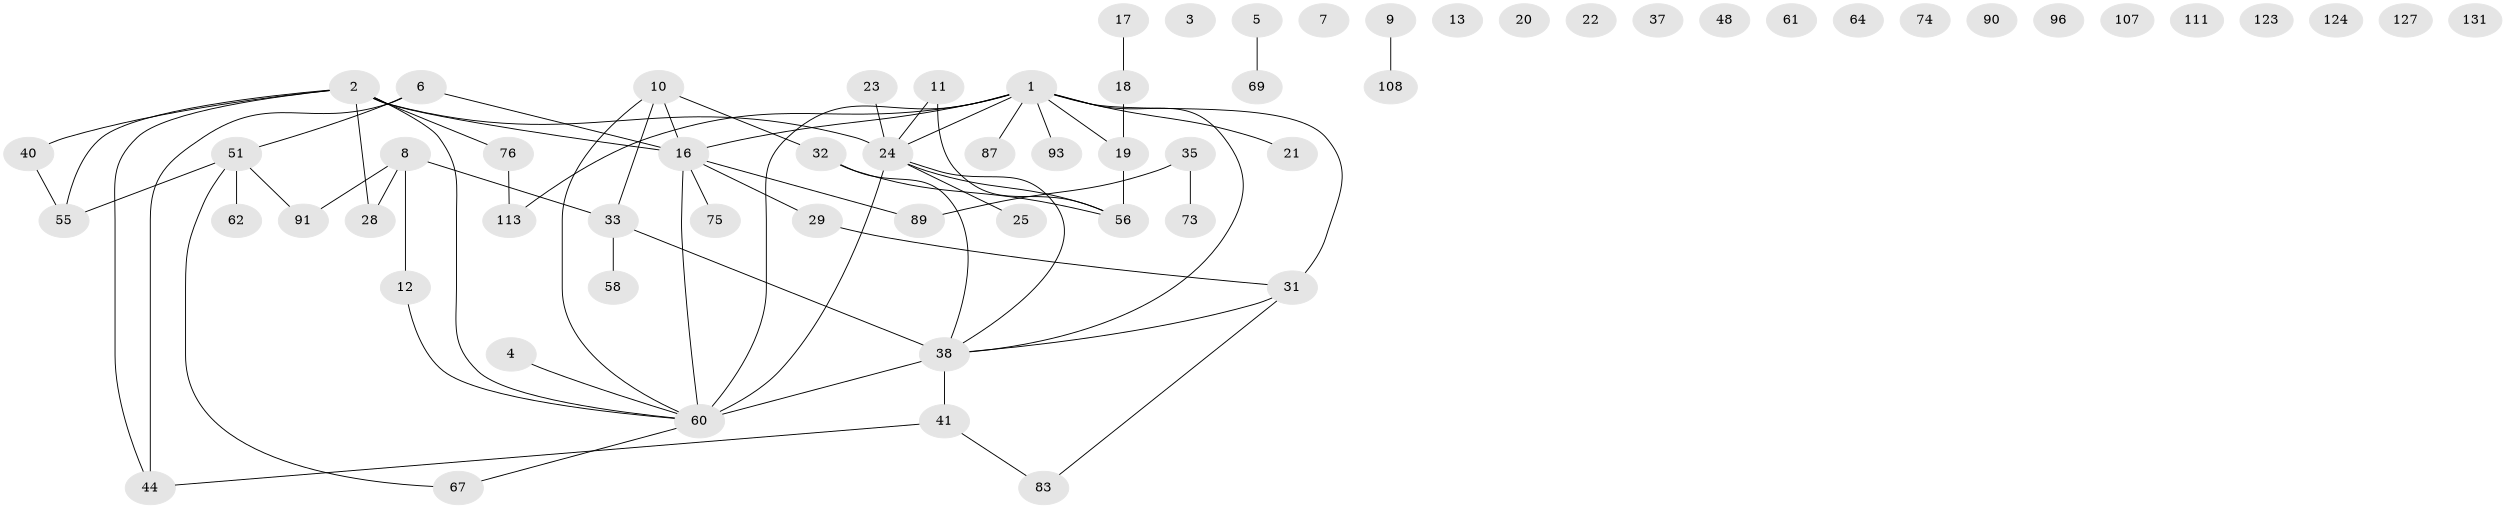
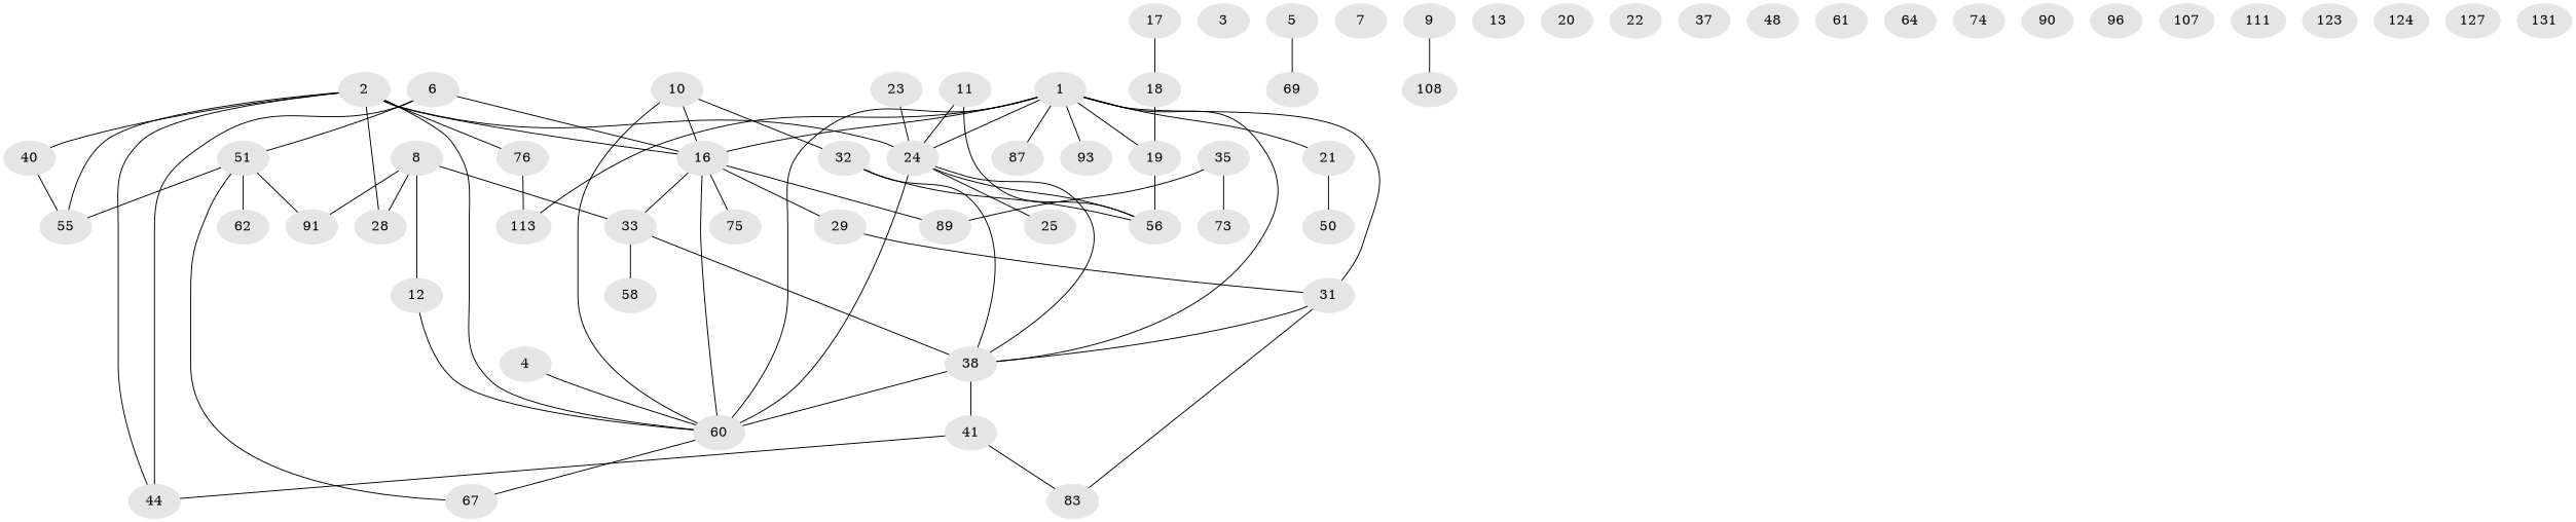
  graph {
    node [color=gray90 style=filled]
    1 [super="+26+14+39"]
    16 [super="+46"]
    19 [super="+49"]
    21
    24 [super="+106+92"]
    31 [super="+71"]
    38 [super="+63+79"]
    60 [super="+102"]
    87
    93
    113 [super="+115"]
    29 [super="+130+101"]
    75
    89 [super="+98"]
    56 [super="+97"]
+   50 [super="+68"]
    25 [super="+72"]
    83 [super="+126"]
    41 [super="+59+66"]
    67
    2 [super="+65"]
    40 [super="+78"]
    44 [super="+45"]
    n24 [label=55 super="+57+81"]
    76
    28 [super="+52"]
    3
    4
    5 [super="+47+110"]
    69 [super="+120"]
    6 [super="+94"]
    51 [super="+55"]
    91
    62
    7
    8 [super="+27+15"]
    12
    33 [super="+88+36+104"]
    58 [super="+114"]
    9 [super="+30"]
    108
    10 [super="+116+77"]
    32 [super="+54"]
    11 [super="+43"]
    13 [super="+112"]
    73 [super="+80"]
    17
    18
    20
    22
    23
    35 [super="+86"]
    37
    48
    61
    64
    74
    90
    96
    107
    111
    123
    124
    127
    131
    1 -- 16
    1 -- 19 [weight=2]
    1 -- 21
    1 -- 24
    1 -- 31
    1 -- 38
    1 -- 60 [weight=2]
    1 -- 87
    1 -- 93
    1 -- 113
    16 -- 60
    16 -- 29
    16 -- 75
    16 -- 89
    19 -- 56
+   21 -- 50
    24 -- 38
    24 -- 60
    24 -- 56
    24 -- 25
    31 -- 38
    31 -- 83
    38 -- 60 [weight=2]
    38 -- 41
    60 -- 67
    29 -- 31
    41 -- 83
    41 -- 44
    2 -- 16
    2 -- 24
    2 -- 60
    2 -- 40
    2 -- 44
    2 -- n24
    2 -- 76
    2 -- 28
    40 -- n24
    76 -- 113
    4 -- 60
    5 -- 69
    6 -- 16
    6 -- 44
    6 -- 51
    51 -- 67
    51 -- n24
    51 -- 91
    51 -- 62
    8 -- 28
    8 -- 91
    8 -- 12
    8 -- 33
    12 -- 60
    33 -- 38 [weight=2]
    33 -- 58
    9 -- 108
    10 -- 16
    10 -- 60
-   10 -- 33
+   16 -- 33
    10 -- 32
    32 -- 38
    32 -- 56
    11 -- 24
    11 -- 56
    17 -- 18
    18 -- 19
    23 -- 24
    35 -- 89
    35 -- 73
  }
